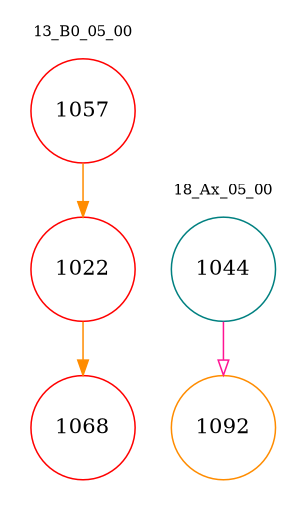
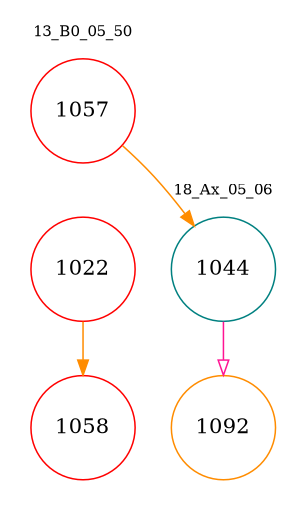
  digraph {
    node [color=red shape=circle]
    edge [arrowhead=normal color=darkorange]
    n1 [color=teal label=1044]
    n2 [color=darkorange label=1092]
    n3 [label=1057]
    n4 [label=1022]
-   n5 [label=1068]
+   n5 [label=1058]
    subgraph cluster_1 {
      color=white
      fontsize=10
-     label="18_Ax_05_00"
+     label="18_Ax_05_06"
      n1
      n2
    }
    subgraph cluster_2 {
      color=white
      fontsize=10
-     label="13_B0_05_00"
+     label="13_B0_05_50"
      n3
      n4
      n5
    }
    n1 -> n2 [arrowhead=onormal color=deeppink]
-   n3 -> n4
+   n3 -> n1
    n4 -> n5
  }
